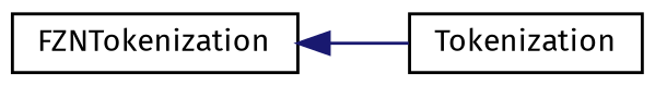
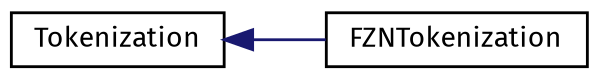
  digraph {
    rankdir=LR
    fontname="Fira Sans"
    node [color=black fillcolor=white fontname="Fira Sans" fontsize=10 shape=record style=filled]
    n1 [height=0.2 label=Tokenization width=0.4]
    n2 [height=0.2 label=FZNTokenization width=0.4]
-   n2 -> n1 [color=midnightblue dir=back fontname="Fira Sans" fontsize=10 labelfontname=Helvetica labelfontsize=10 style=solid]
+   n1 -> n2 [color=midnightblue dir=back fontname="Fira Sans" fontsize=10 labelfontname=Helvetica labelfontsize=10 style=solid]
  }
